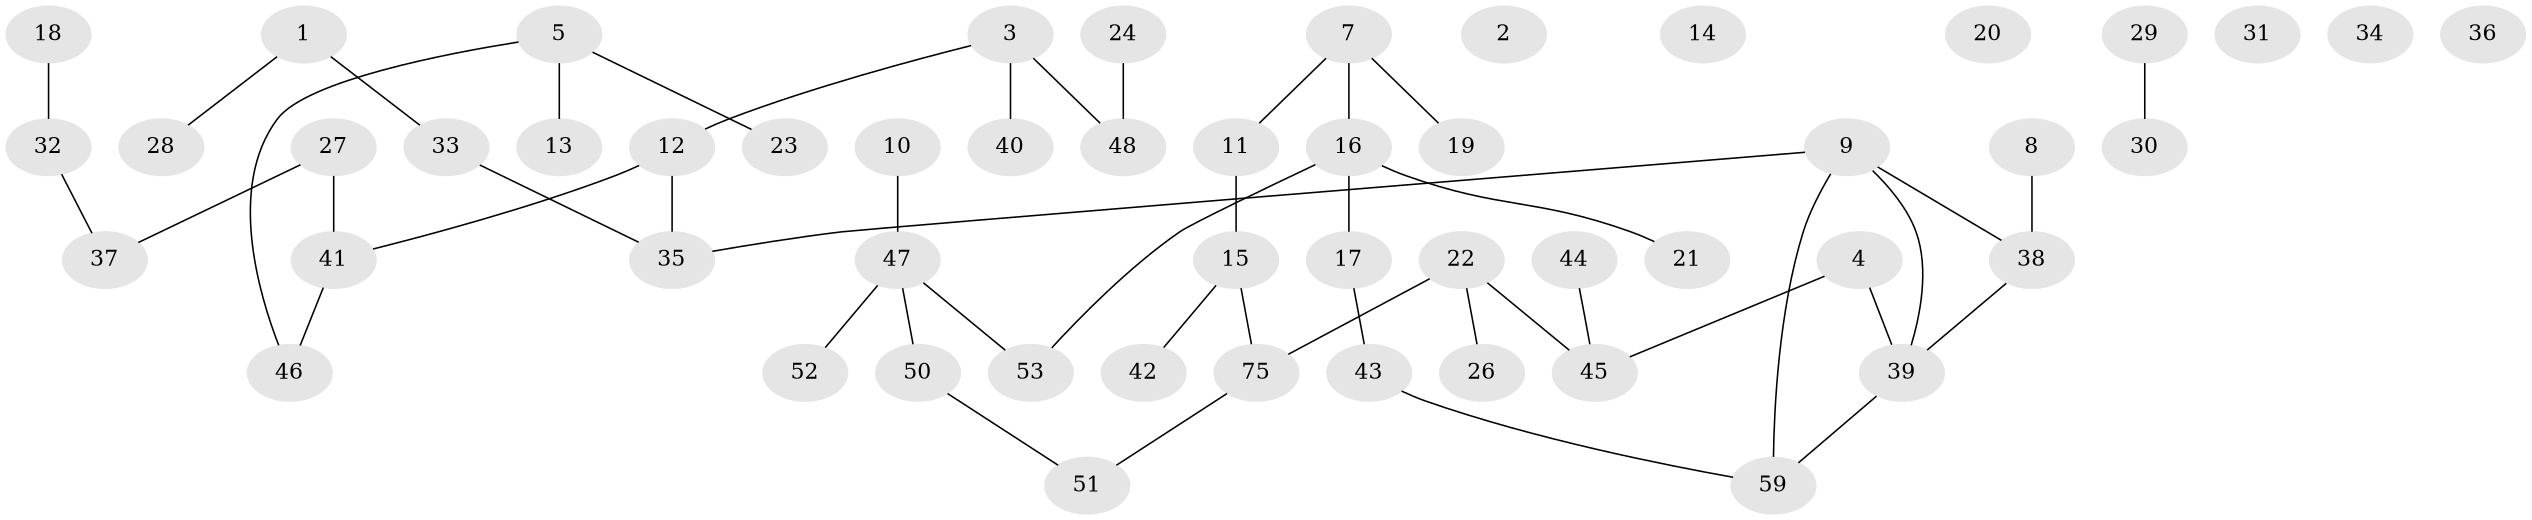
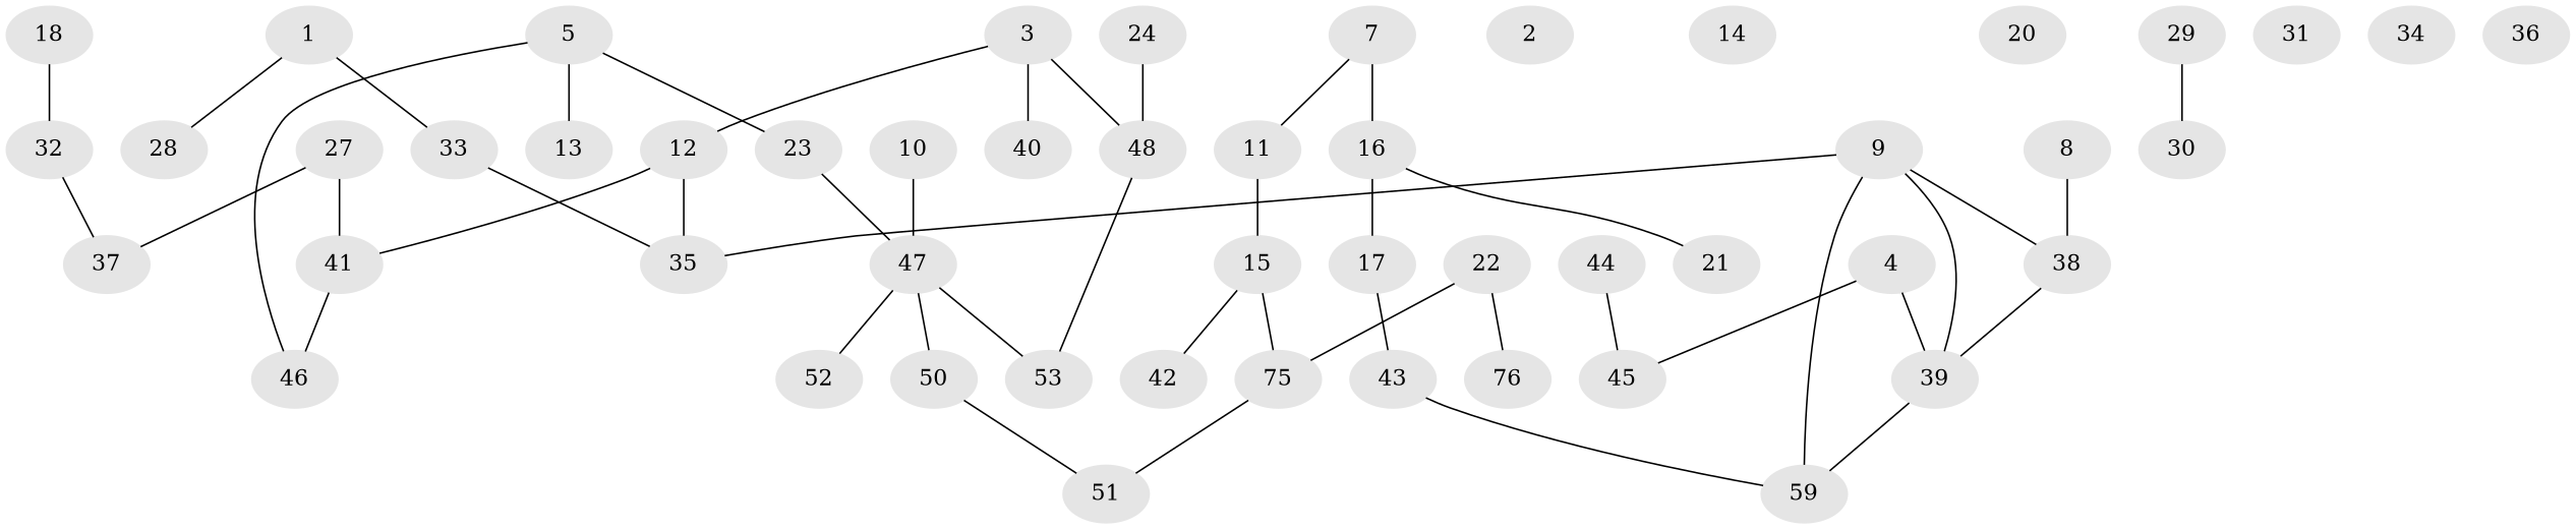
  graph {
    node [color=gray90 style=filled]
    1
    28
    33
    35
    2
    3
    12
    40
    48
    41
    53
    4
    39
    45
    n15 [label=59]
    5
    13
    23
    46
    47
    7
    11
    16
-   19
    15
    17
    21
    8
    38
    9
    10
    50
    52
    n34 [label=75]
    42
    14
    51
    43
    18
    32
    37
    20
    22
-   26
+   26 [label=76]
    24
    27
    29
    30
    31
    34
    36
    44
    1 -- 28
    1 -- 33
    33 -- 35
    3 -- 12
    3 -- 40
    3 -- 48
    12 -- 35
    12 -- 41
-   16 -- 53
+   48 -- 53
    41 -- 46
    4 -- 39
    4 -- 45
    39 -- n15
    5 -- 13
    5 -- 23
    5 -- 46
+   23 -- 47
    47 -- 53
    47 -- 50
    47 -- 52
    7 -- 11
    7 -- 16
-   7 -- 19
    11 -- 15
    16 -- 17
    16 -- 21
    15 -- n34
    15 -- 42
    17 -- 43
    8 -- 38
    38 -- 39
    9 -- 35
    9 -- 39
    9 -- n15
    9 -- 38
    10 -- 47
    50 -- 51
    n34 -- 51
    43 -- n15
    18 -- 32
    32 -- 37
-   22 -- 45
    22 -- n34
    22 -- 26
    24 -- 48
    27 -- 41
    27 -- 37
    29 -- 30
    44 -- 45
  }
